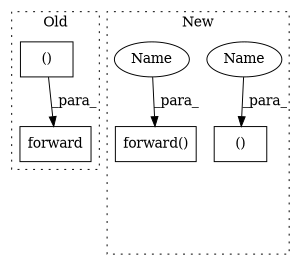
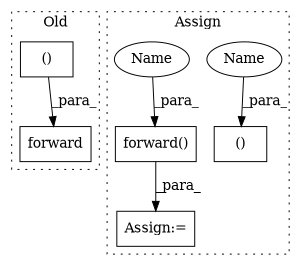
  digraph {
    node [a=54 l=0 shape=box]
    n1 [label="()" s=1671]
    n2 [a=93 l=7 label=forward s=1633]
    n3 [a=75 l="20,40" label="forward()" s="1940,1973"]
+   n4 [a=68 l=19 label="Assign:=" s=1921]
    n5 [label="()" s=2771]
    n6 [a=87 l=13 label=Name s=2758 shape=ellipse]
    n7 [a=87 l=13 label=Name s=1960 shape=ellipse]
    subgraph cluster_1 {
      label=Old
      style=dotted
      n1
      n2
    }
    subgraph cluster_2 {
-     label=New
+     label=Assign
      style=dotted
      n3
+     n4
      n5
      n6
      n7
    }
    n1 -> n2 [label=_para_]
+   n3 -> n4 [label=_para_]
    n6 -> n5 [label=_para_]
    n7 -> n3 [label=_para_]
  }
